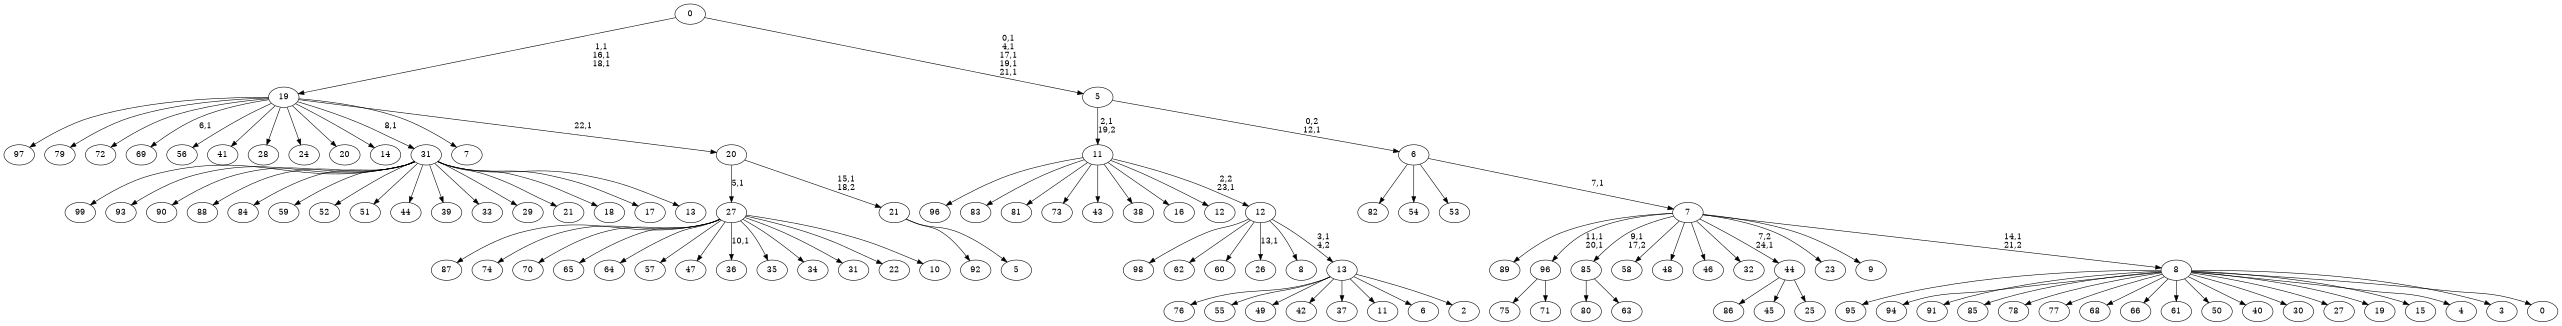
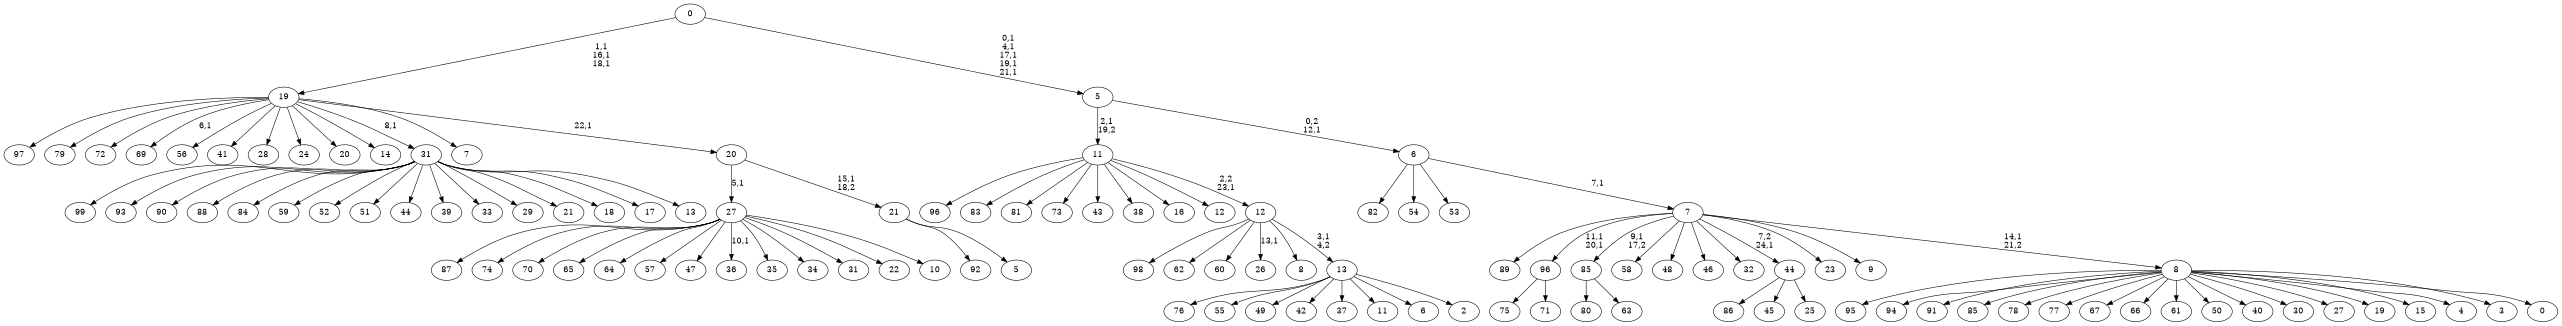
  digraph {
    fontname="DejaVu Serif"
    node [fontname="DejaVu Serif"]
    edge [fontname="DejaVu Serif"]
    n1 [label=99]
    n2 [label=98]
    n3 [label=97]
    n4 [label=96]
    n5 [label=95]
    n6 [label=94]
    n7 [label=93]
    n8 [label=92]
    n9 [label=91]
    n10 [label=90]
    n11 [label=89]
    n12 [label=88]
    n13 [label=87]
    n14 [label=86]
    n15 [label=85]
    n16 [label=84]
    n17 [label=83]
    n18 [label=82]
    n19 [label=81]
    n20 [label=80]
    n21 [label=79]
    n22 [label=78]
    n23 [label=77]
    n24 [label=76]
    n25 [label=75]
    n26 [label=74]
    n27 [label=73]
    n28 [label=72]
    n29 [label=71]
    96
    n31 [label=70]
    n32 [label=69]
-   n33 [label=68]
+   n33 [label=67]
    n34 [label=66]
    n35 [label=65]
    n36 [label=64]
    n37 [label=63]
    85
    n39 [label=62]
    n40 [label=61]
    n41 [label=60]
    n42 [label=59]
    n43 [label=58]
    n44 [label=57]
    n45 [label=56]
    n46 [label=55]
    n47 [label=54]
    n48 [label=53]
    n49 [label=52]
    n50 [label=51]
    n51 [label=50]
    n52 [label=49]
    n53 [label=48]
    n54 [label=47]
    n55 [label=46]
    n56 [label=45]
    n57 [label=44]
    n58 [label=43]
    n59 [label=42]
    n60 [label=41]
    n61 [label=40]
    n62 [label=39]
    n63 [label=38]
    n64 [label=37]
    n65 [label=36]
    n66 [label=35]
    n67 [label=34]
    n68 [label=33]
    n69 [label=32]
    n70 [label=31]
    n71 [label=30]
    n72 [label=29]
    n73 [label=28]
    n74 [label=27]
    n75 [label=26]
    n76 [label=25]
    44
    n78 [label=24]
    n79 [label=23]
    n80 [label=22]
    n81 [label=21]
    n82 [label=20]
    n83 [label=19]
    n84 [label=18]
    n85 [label=17]
    n86 [label=16]
    n87 [label=15]
    n88 [label=14]
    n89 [label=13]
    31
    n91 [label=12]
    n92 [label=11]
    n93 [label=10]
    27
    n95 [label=9]
    n96 [label=8]
    n97 [label=7]
    n98 [label=6]
    n99 [label=5]
    21
    20
    19
    n103 [label=4]
    n104 [label=3]
    n105 [label=2]
    13
    12
    11
    n109 [label=0]
    8
    7
    6
    5
    0
    96 -> n25
    96 -> n29
    85 -> n20
    85 -> n37
    44 -> n14
    44 -> n56
    44 -> n76
    31 -> n1
    31 -> n7
    31 -> n10
    31 -> n12
    31 -> n16
    31 -> n42
    31 -> n49
    31 -> n50
    31 -> n57
    31 -> n62
    31 -> n68
    31 -> n72
    31 -> n81
    31 -> n84
    31 -> n85
    31 -> n89
    27 -> n13
    27 -> n26
    27 -> n31
    27 -> n35
    27 -> n36
    27 -> n44
    27 -> n54
    27 -> n65 [label="10,1"]
    27 -> n66
    27 -> n67
    27 -> n70
    27 -> n80
    27 -> n93
    21 -> n8
    21 -> n99
    20 -> 27 [label="5,1"]
    20 -> 21 [label="15,1\n18,2"]
    19 -> n3
    19 -> n21
    19 -> n28
    19 -> n32 [label="6,1"]
    19 -> n45
    19 -> n60
    19 -> n73
    19 -> n78
    19 -> n82
    19 -> n88
    19 -> 31 [label="8,1"]
    19 -> n97
    19 -> 20 [label="22,1"]
    13 -> n24
    13 -> n46
    13 -> n52
    13 -> n59
    13 -> n64
    13 -> n92
    13 -> n98
    13 -> n105
    12 -> n2
    12 -> n39
    12 -> n41
    12 -> n75 [label="13,1"]
    12 -> n96
    12 -> 13 [label="3,1\n4,2"]
    11 -> n4
    11 -> n17
    11 -> n19
    11 -> n27
    11 -> n58
    11 -> n63
    11 -> n86
    11 -> n91
    11 -> 12 [label="2,2\n23,1"]
    8 -> n5
    8 -> n6
    8 -> n9
    8 -> n15
    8 -> n22
    8 -> n23
    8 -> n33
    8 -> n34
    8 -> n40
    8 -> n51
    8 -> n61
    8 -> n71
    8 -> n74
    8 -> n83
    8 -> n87
    8 -> n103
    8 -> n104
    8 -> n109
    7 -> n11
    7 -> 96 [label="11,1\n20,1"]
    7 -> 85 [label="9,1\n17,2"]
    7 -> n43
    7 -> n53
    7 -> n55
    7 -> n69
    7 -> 44 [label="7,2\n24,1"]
    7 -> n79
    7 -> n95
    7 -> 8 [label="14,1\n21,2"]
    6 -> n18
    6 -> n47
    6 -> n48
    6 -> 7 [label="7,1"]
    5 -> 11 [label="2,1\n19,2"]
    5 -> 6 [label="0,2\n12,1"]
    0 -> 19 [label="1,1\n16,1\n18,1"]
    0 -> 5 [label="0,1\n4,1\n17,1\n19,1\n21,1"]
  }
